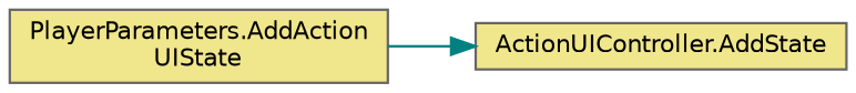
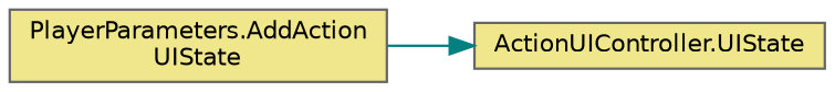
  digraph {
    rankdir=LR
    node [fillcolor=khaki fontname=Helvetica fontsize=10 shape=box style=filled]
    n1 [color=gray40 fontcolor=black height=0.2 label="PlayerParameters.AddAction\lUIState" width=0.4]
-   n2 [color=grey40 height=0.2 label="ActionUIController.AddState" width=0.4]
+   n2 [color=grey40 height=0.2 label="ActionUIController.UIState" width=0.4]
    n1 -> n2 [color=teal fontname=Helvetica fontsize=10 labelfontname=Helvetica labelfontsize=10 style=solid]
  }
